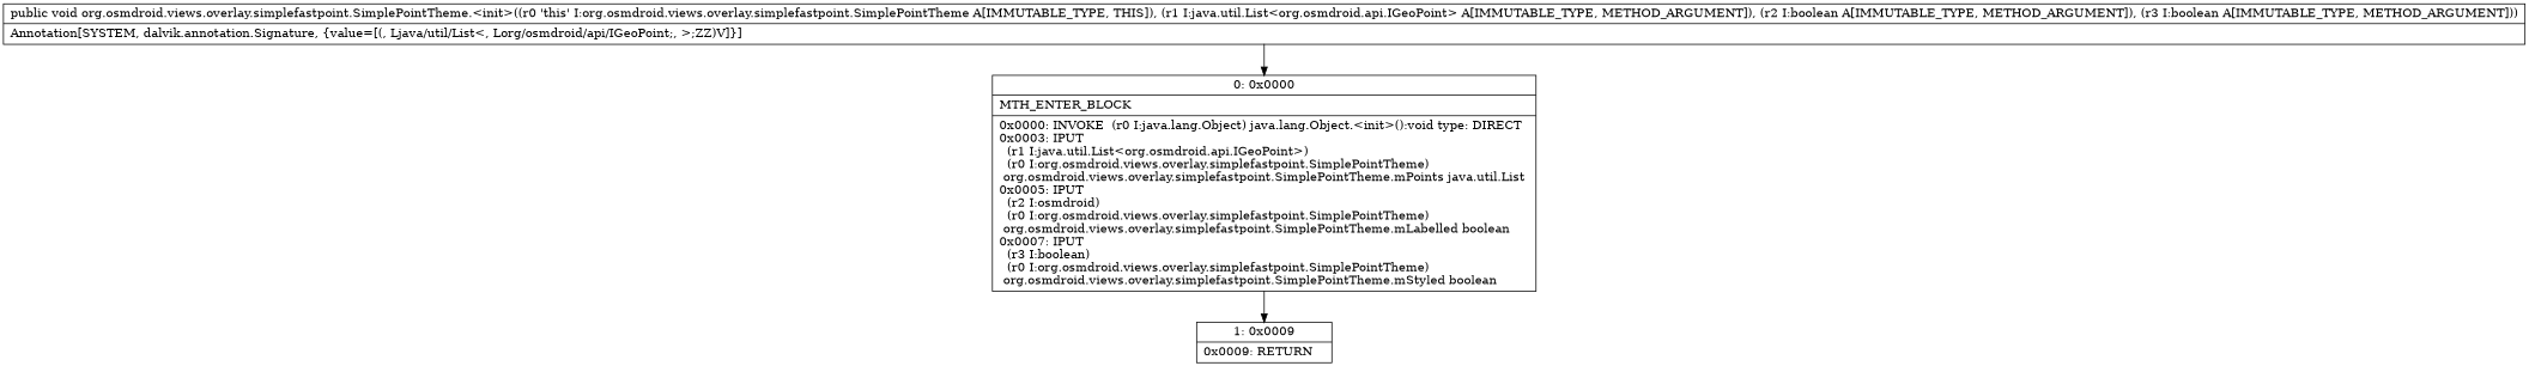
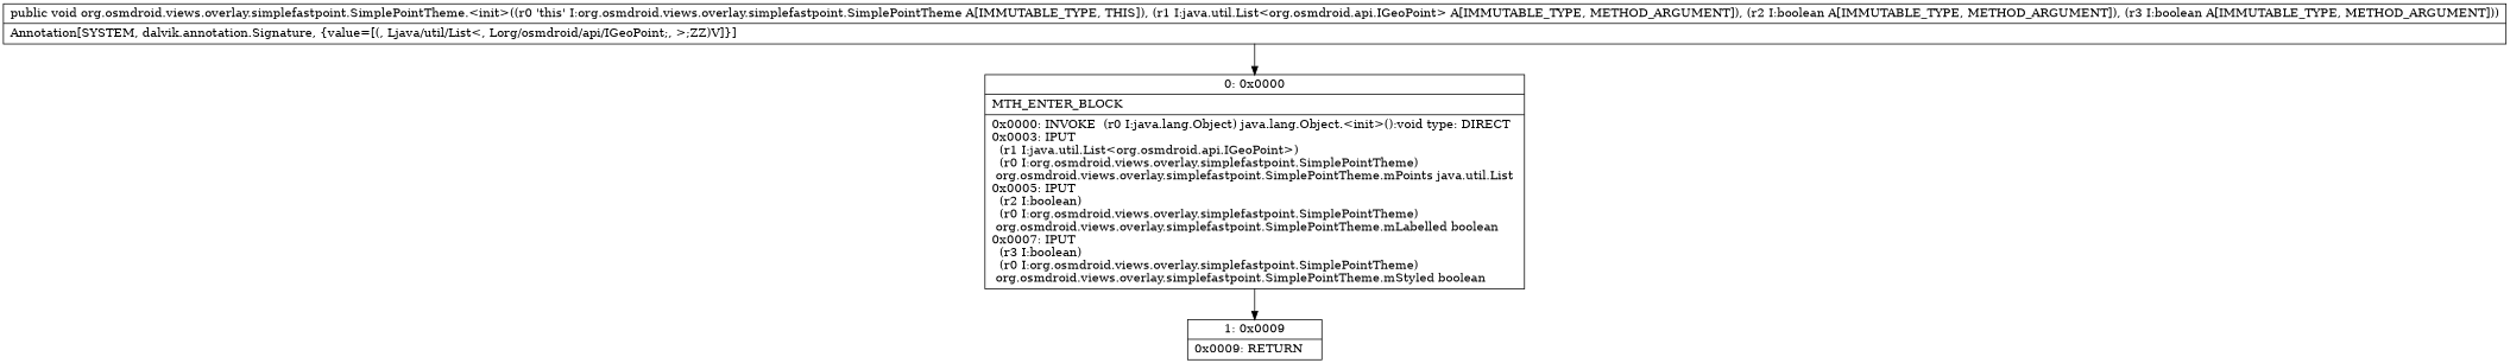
  digraph {
    node [shape=record]
-   n1 [label="{0\:\ 0x0000|MTH_ENTER_BLOCK\l|0x0000: INVOKE  (r0 I:java.lang.Object) java.lang.Object.\<init\>():void type: DIRECT \l0x0003: IPUT  \l  (r1 I:java.util.List\<org.osmdroid.api.IGeoPoint\>)\l  (r0 I:org.osmdroid.views.overlay.simplefastpoint.SimplePointTheme)\l org.osmdroid.views.overlay.simplefastpoint.SimplePointTheme.mPoints java.util.List \l0x0005: IPUT  \l  (r2 I:osmdroid)\l  (r0 I:org.osmdroid.views.overlay.simplefastpoint.SimplePointTheme)\l org.osmdroid.views.overlay.simplefastpoint.SimplePointTheme.mLabelled boolean \l0x0007: IPUT  \l  (r3 I:boolean)\l  (r0 I:org.osmdroid.views.overlay.simplefastpoint.SimplePointTheme)\l org.osmdroid.views.overlay.simplefastpoint.SimplePointTheme.mStyled boolean \l}"]
+   n1 [label="{0\:\ 0x0000|MTH_ENTER_BLOCK\l|0x0000: INVOKE  (r0 I:java.lang.Object) java.lang.Object.\<init\>():void type: DIRECT \l0x0003: IPUT  \l  (r1 I:java.util.List\<org.osmdroid.api.IGeoPoint\>)\l  (r0 I:org.osmdroid.views.overlay.simplefastpoint.SimplePointTheme)\l org.osmdroid.views.overlay.simplefastpoint.SimplePointTheme.mPoints java.util.List \l0x0005: IPUT  \l  (r2 I:boolean)\l  (r0 I:org.osmdroid.views.overlay.simplefastpoint.SimplePointTheme)\l org.osmdroid.views.overlay.simplefastpoint.SimplePointTheme.mLabelled boolean \l0x0007: IPUT  \l  (r3 I:boolean)\l  (r0 I:org.osmdroid.views.overlay.simplefastpoint.SimplePointTheme)\l org.osmdroid.views.overlay.simplefastpoint.SimplePointTheme.mStyled boolean \l}"]
    n2 [label="{1\:\ 0x0009|0x0009: RETURN   \l}"]
    n3 [label="{public void org.osmdroid.views.overlay.simplefastpoint.SimplePointTheme.\<init\>((r0 'this' I:org.osmdroid.views.overlay.simplefastpoint.SimplePointTheme A[IMMUTABLE_TYPE, THIS]), (r1 I:java.util.List\<org.osmdroid.api.IGeoPoint\> A[IMMUTABLE_TYPE, METHOD_ARGUMENT]), (r2 I:boolean A[IMMUTABLE_TYPE, METHOD_ARGUMENT]), (r3 I:boolean A[IMMUTABLE_TYPE, METHOD_ARGUMENT]))  | Annotation[SYSTEM, dalvik.annotation.Signature, \{value=[(, Ljava\/util\/List\<, Lorg\/osmdroid\/api\/IGeoPoint;, \>;ZZ)V]\}]\l}"]
    n1 -> n2
    n3 -> n1
  }
